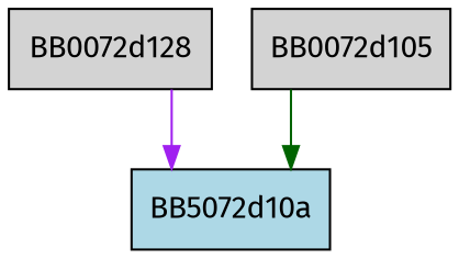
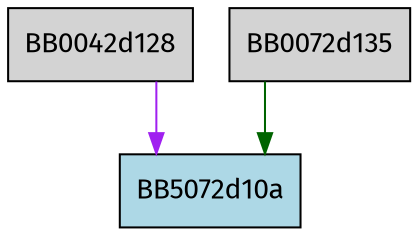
  digraph {
    fontname="Fira Sans"
    splines=ortho
    node [fillcolor=lightgrey fontname="Fira Sans" shape=box style=filled]
    edge [fontname="Fira Sans"]
    n1 [fillcolor=lightblue label=BB5072d10a]
-   BB0072d128
-   BB0072d105
+   BB0072d128 [label=BB0042d128]
+   BB0072d105 [label=BB0072d135]
    BB0072d128 -> n1 [color=purple]
    BB0072d105 -> n1 [color=darkgreen]
  }
